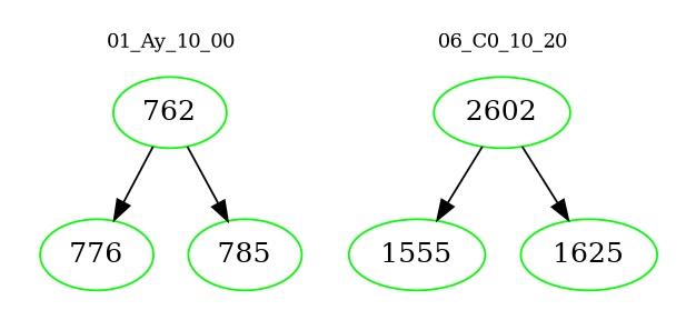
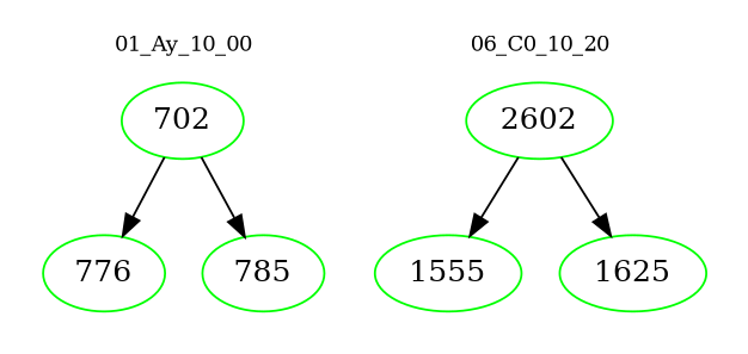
  digraph {
    node [color=green]
    edge [color=black]
-   n1 [label=762]
+   n1 [label=702]
    n2 [label=776]
    n3 [label=785]
    n4 [label=2602]
    n5 [label=1555]
    n6 [label=1625]
    subgraph cluster_1 {
      color=white
      fontsize=10
      label="01_Ay_10_00"
      n1
      n2
      n3
    }
    subgraph cluster_2 {
      color=white
      fontsize=10
      label="06_C0_10_20"
      n4
      n5
      n6
    }
    n1 -> n2
    n1 -> n3
    n4 -> n5
    n4 -> n6
  }
